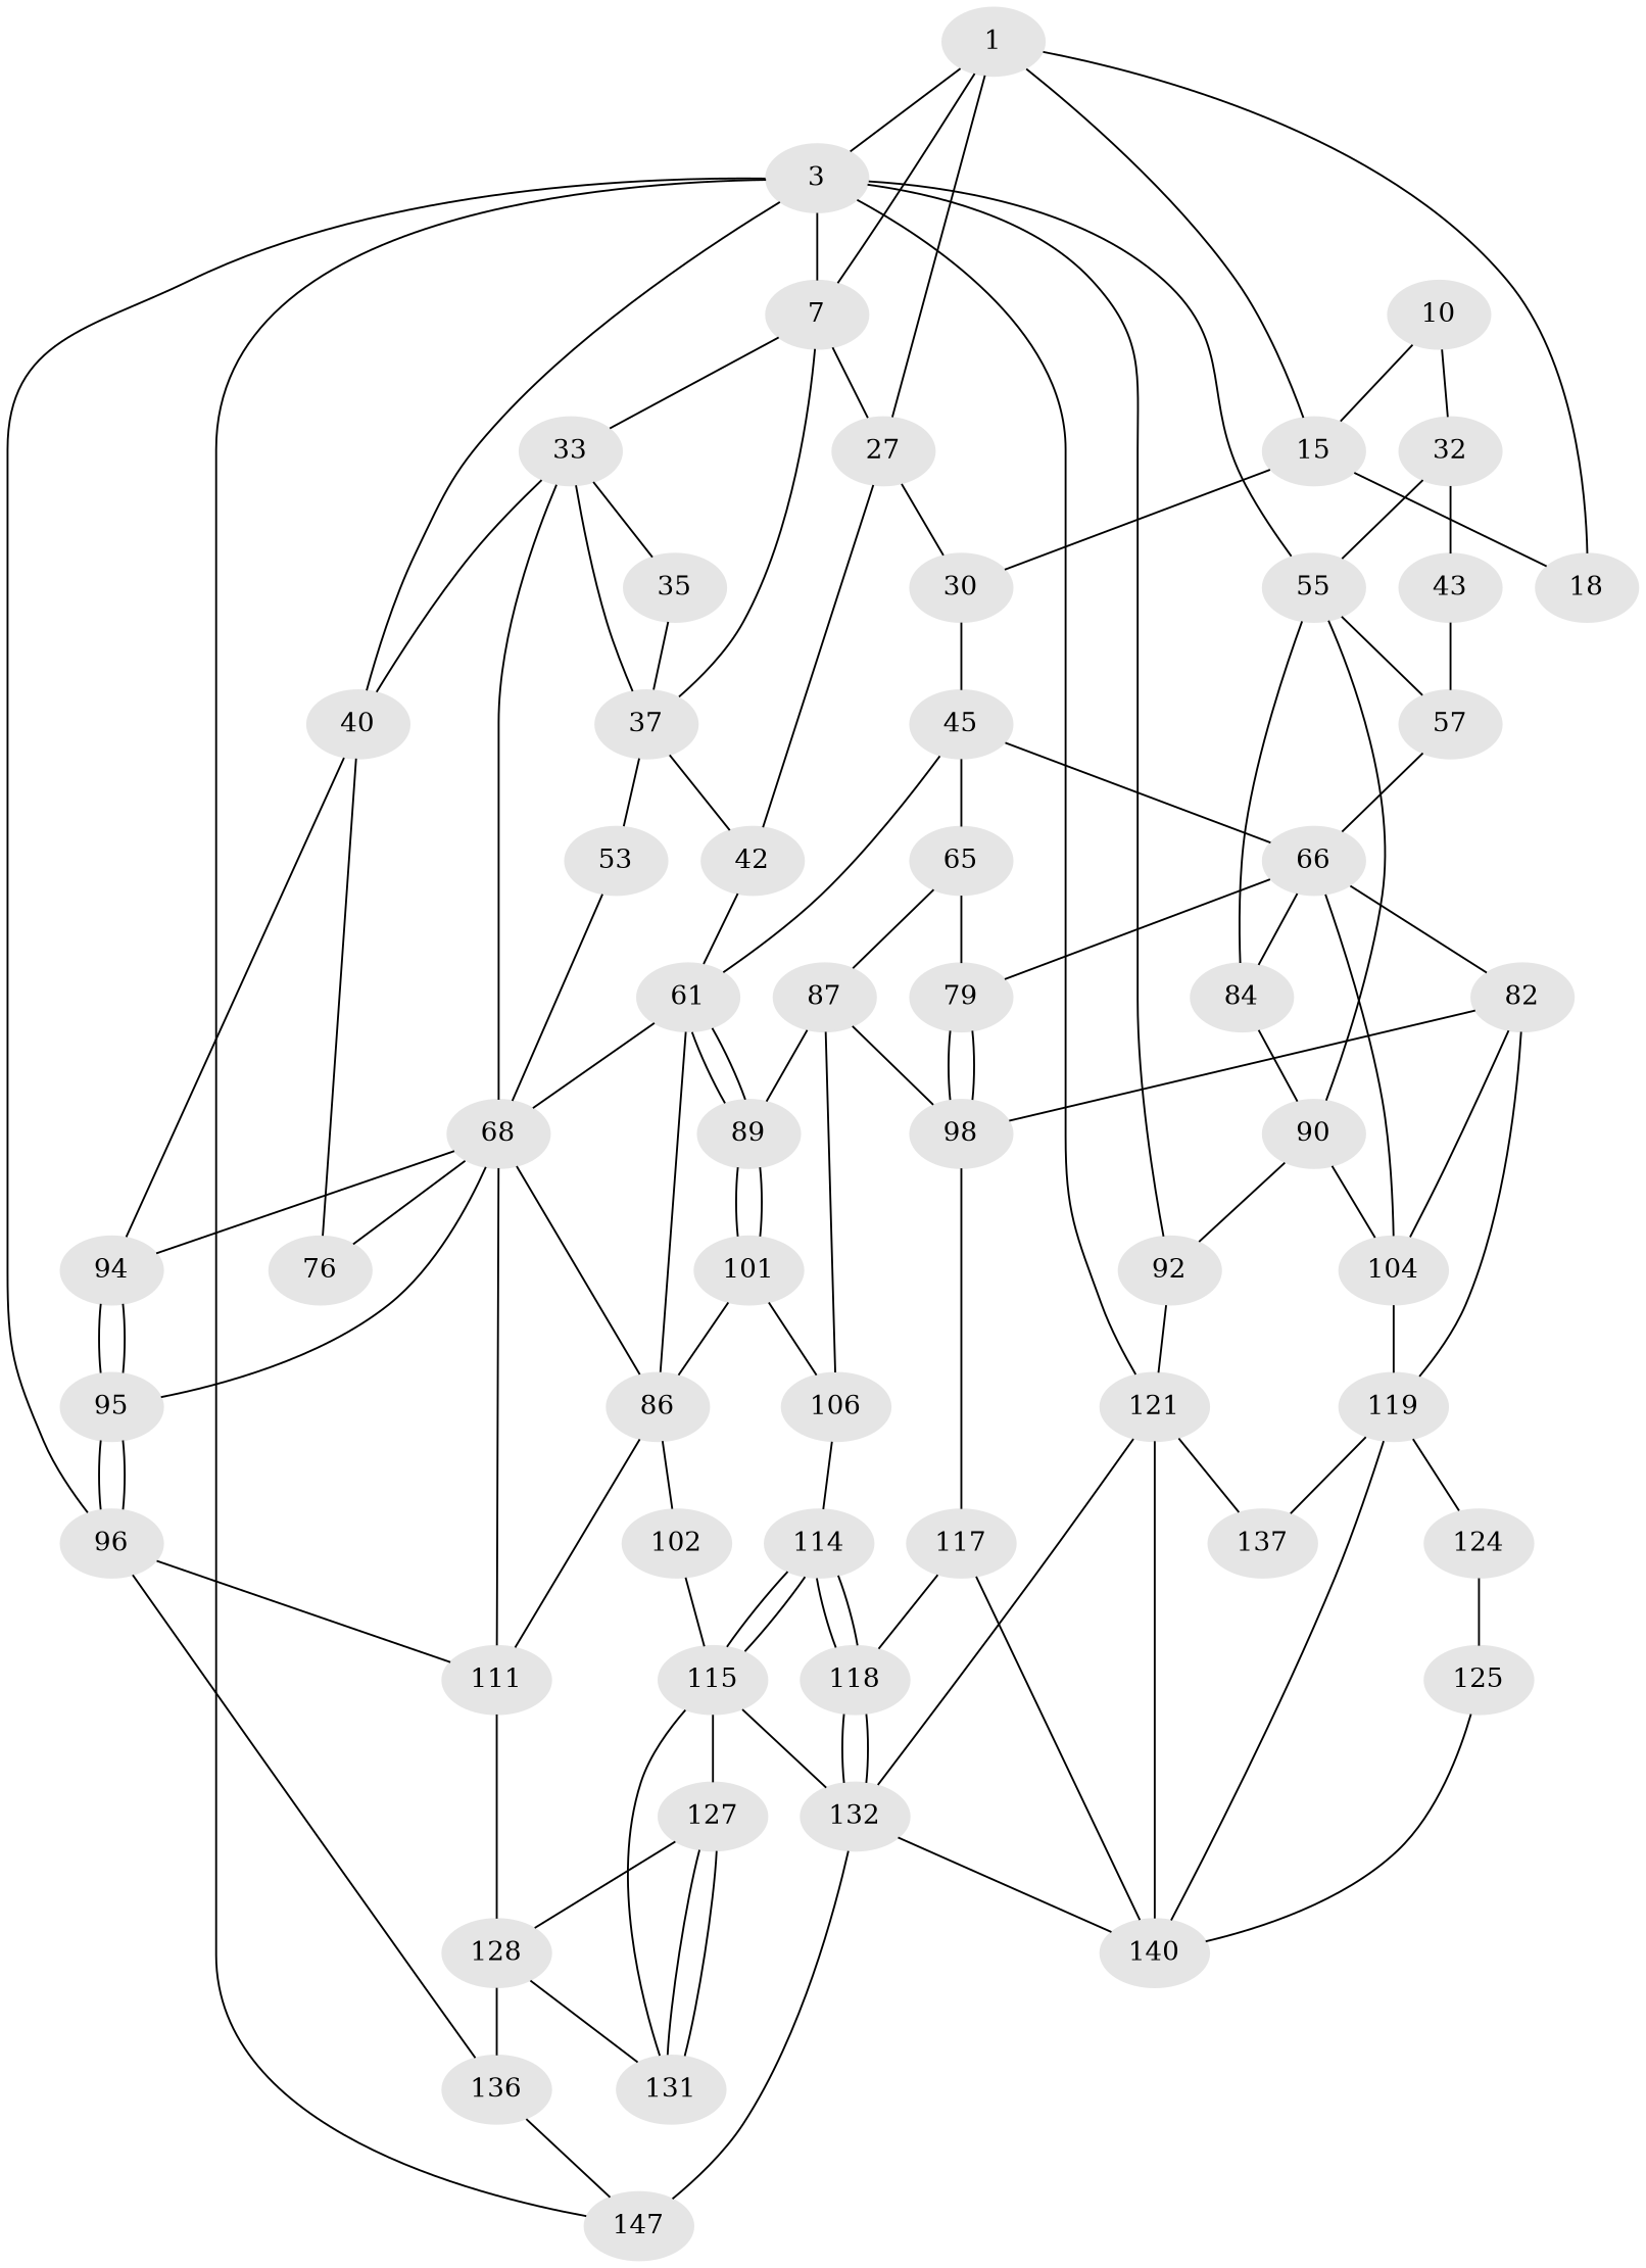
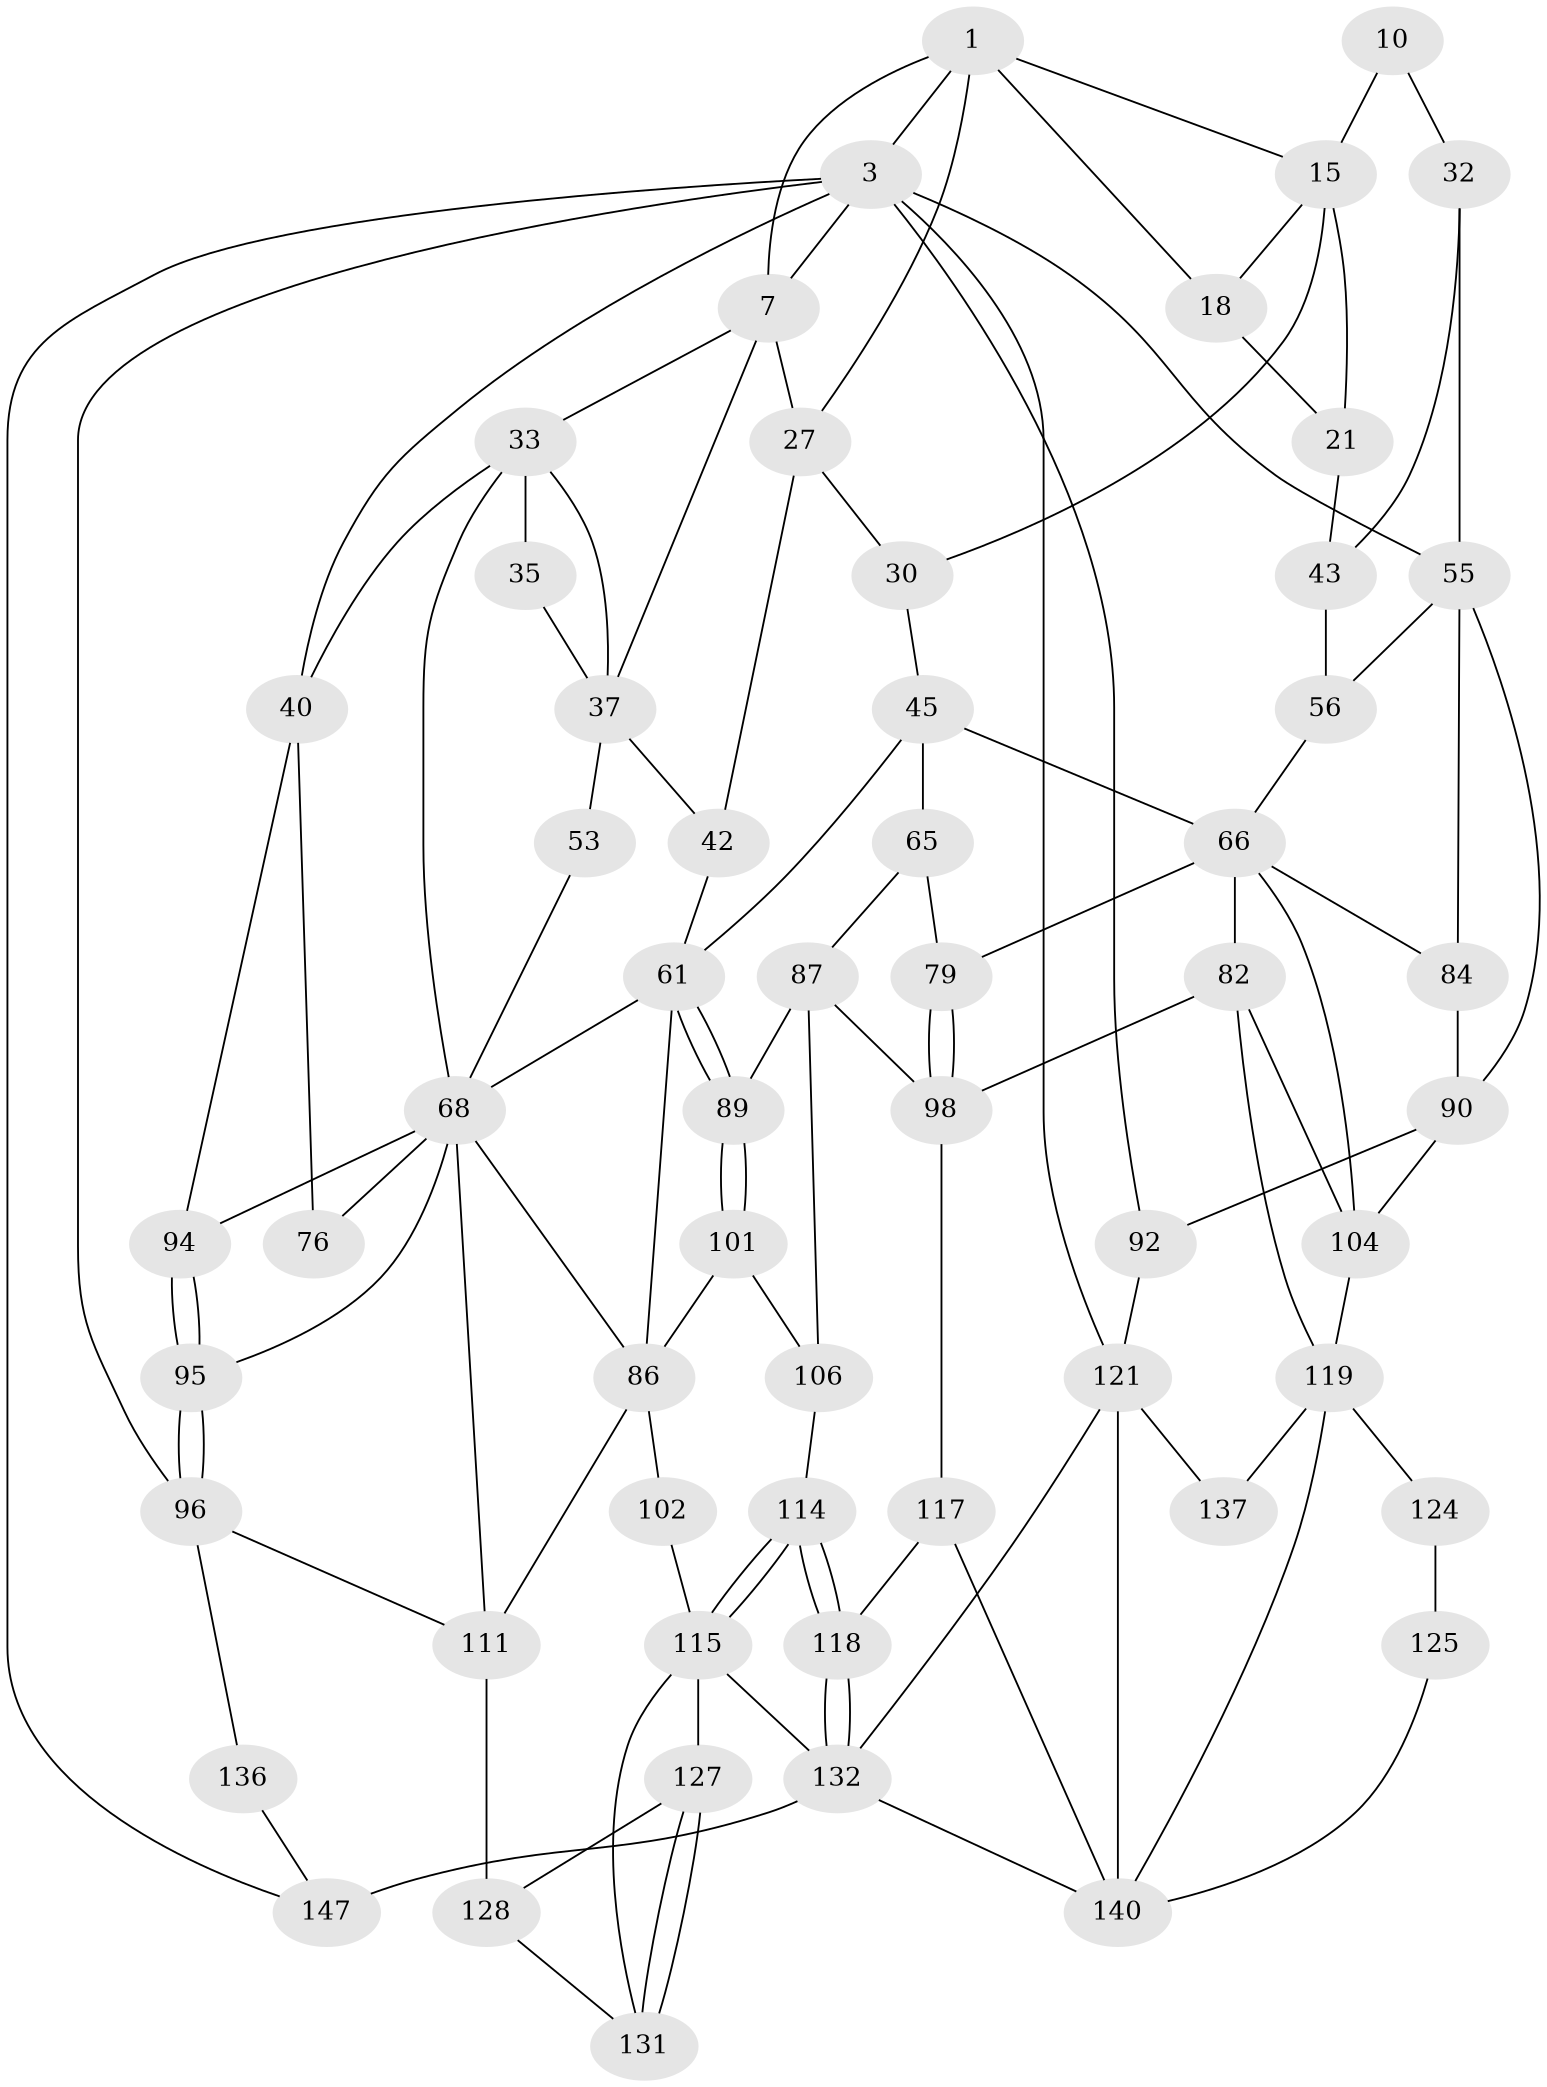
  graph {
    node [color=gray90 style=filled]
    1 [super="+2+6"]
    3 [super="+13+4"]
    7 [super="+29+8"]
    15 [super="+16+24"]
    18 [super="+22"]
    27 [super="+31+28"]
    40 [super="+75"]
    55 [super="+58"]
    92
    96 [super="+134"]
    121 [super="+145+122"]
    147 [super="+148"]
    33 [super="+34"]
    37 [super="+38+50"]
+   21 [super="+25"]
    30
    42 [super="+49"]
    10 [super="+11+14"]
    32 [super="+47"]
    76
    94
-   56 [super="+57" label=57]
+   56 [super="+57"]
    84
    90 [super="+91+93"]
    111 [super="+129"]
    136
    132 [super="+133+144"]
    140 [super="+141"]
    137
    35 [super="+39+36"]
    68 [super="+69"]
    53
    43 [super="+48+44"]
    45 [super="+64+46"]
    61 [super="+62"]
    65 [super="+80"]
    66 [super="+81+67"]
    86 [super="+103"]
    95
    89
    79
    87 [super="+99+88"]
    82 [super="+83+108"]
    104 [super="+105+109"]
    102 [super="+113"]
    101
    98 [super="+100"]
    106 [super="+107"]
    119 [super="+138+120"]
    128 [super="+135"]
    117
    124
    115 [super="+126"]
    114
    118
    125 [super="+142"]
    127
    131
    1 -- 3
    1 -- 7
    1 -- 15
    1 -- 18
    1 -- 27
    3 -- 7
    3 -- 40
    3 -- 55
    3 -- 92
    3 -- 96
    3 -- 121 [weight=2]
    3 -- 147
    7 -- 27
    7 -- 33
    7 -- 37
    15 -- 18
+   15 -- 21 [weight=2]
    15 -- 30
+   18 -- 21
    27 -- 30
    27 -- 42 [weight=2]
    40 -- 76
    40 -- 94
    55 -- 56
    55 -- 84
    55 -- 90
    92 -- 121
    96 -- 111
    96 -- 136
    121 -- 132
    121 -- 140
    121 -- 137 [weight=2]
    33 -- 40
    33 -- 37
    33 -- 35
    33 -- 68
    37 -- 42
    37 -- 53 [weight=2]
+   21 -- 43
    30 -- 45
    42 -- 61
    10 -- 15 [weight=2]
    10 -- 32 [weight=2]
    32 -- 55
    32 -- 43
    94 -- 95
    94 -- 95
    56 -- 66
    84 -- 90
    90 -- 92
    90 -- 104 [weight=2]
    111 -- 128
    136 -- 147
    132 -- 147 [weight=2]
    132 -- 140
    35 -- 37
    68 -- 76
    68 -- 94
    68 -- 111
    68 -- 86
    68 -- 95
    53 -- 68
    43 -- 56 [weight=2]
    45 -- 61
    45 -- 65 [weight=2]
    45 -- 66
    61 -- 68
    61 -- 86
    61 -- 89
    61 -- 89
    65 -- 79
    65 -- 87
    66 -- 84
    66 -- 79
    66 -- 82 [weight=2]
    66 -- 104
    86 -- 111
    86 -- 102 [weight=2]
    95 -- 96
    95 -- 96
    89 -- 101
    89 -- 101
    79 -- 98
    79 -- 98
    87 -- 89
    87 -- 98
    87 -- 106 [weight=2]
    82 -- 104
    82 -- 98
    82 -- 119
    104 -- 119
    102 -- 115
    101 -- 86
    101 -- 106
    98 -- 117
    106 -- 114
    119 -- 140
    119 -- 137
    119 -- 124
-   128 -- 136
    128 -- 131
    117 -- 140
    117 -- 118
    124 -- 125 [weight=2]
    115 -- 132
    115 -- 127
    115 -- 131
    114 -- 115
    114 -- 115
    114 -- 118
    114 -- 118
    118 -- 132
    118 -- 132
    125 -- 140
    127 -- 128
    127 -- 131
    127 -- 131
  }
